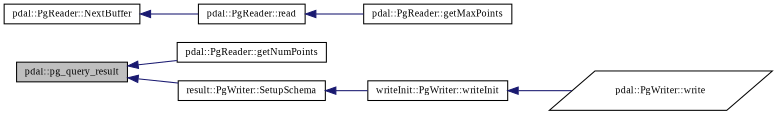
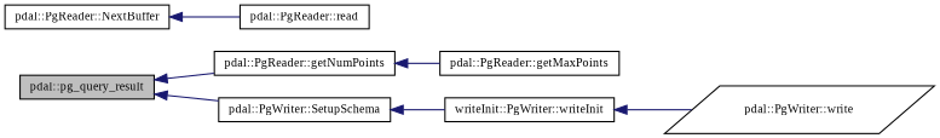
  digraph {
    fontname="Liberation Serif"
    rankdir=LR
    node [color=black fillcolor=white fontname="Liberation Serif" fontsize=10 shape=box style=filled]
    edge [color=midnightblue dir=back fontname="Liberation Serif" fontsize=10 labelfontname=Helvetica labelfontsize=10 style=solid]
    n1 [fillcolor=grey75 fontcolor=black height=0.2 label="pdal::pg_query_result" width=0.4]
    n2 [height=0.2 label="pdal::PgReader::getNumPoints" width=0.4]
-   n3 [height=0.2 label="result::PgWriter::SetupSchema" width=0.4]
+   n3 [height=0.2 label="pdal::PgWriter::SetupSchema" width=0.4]
    n4 [height=0.2 label="pdal::PgReader::getMaxPoints" width=0.4]
    n5 [height=0.2 label="pdal::PgReader::NextBuffer" width=0.4]
    n6 [height=0.2 label="pdal::PgReader::read" width=0.4]
    n7 [height=0.2 label="writeInit::PgWriter::writeInit" width=0.4]
    n8 [height=0.2 label="pdal::PgWriter::write" shape=parallelogram width=0.4]
    n1 -> n2
    n1 -> n3
-   n6 -> n4
+   n2 -> n4
    n3 -> n7
    n5 -> n6
    n7 -> n8
  }
